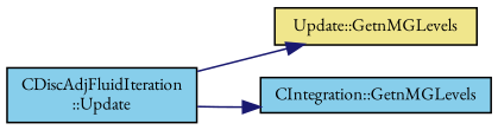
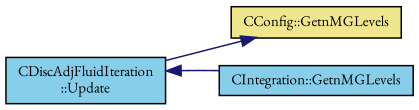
  digraph {
    fontname="EB Garamond"
    rankdir=LR
    node [color=black fillcolor=skyblue fontname="EB Garamond" fontsize=10 shape=record style=filled]
    edge [color=midnightblue fontname="EB Garamond" fontsize=10 labelfontname=Helvetica labelfontsize=10 style=solid]
    n1 [fontcolor=black height=0.2 label="CDiscAdjFluidIteration\l::Update" width=0.4]
-   n2 [fillcolor=khaki height=0.2 label="Update::GetnMGLevels" width=0.4]
+   n2 [fillcolor=khaki height=0.2 label="CConfig::GetnMGLevels" width=0.4]
    n3 [height=0.2 label="CIntegration::GetnMGLevels" width=0.4]
    n1 -> n2
-   n1 -> n3
+   n3 -> n1
  }
